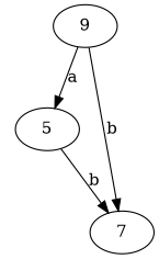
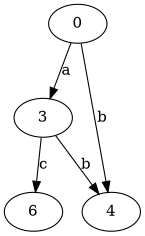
  strict digraph {
-   3 [label=5]
-   4 [label=7]
-   0 [label=9]
+   3
+   4
+   6
+   0
    3 -> 4 [label=b]
+   3 -> 6 [label=c]
    0 -> 3 [label=a]
    0 -> 4 [label=b]
  }
